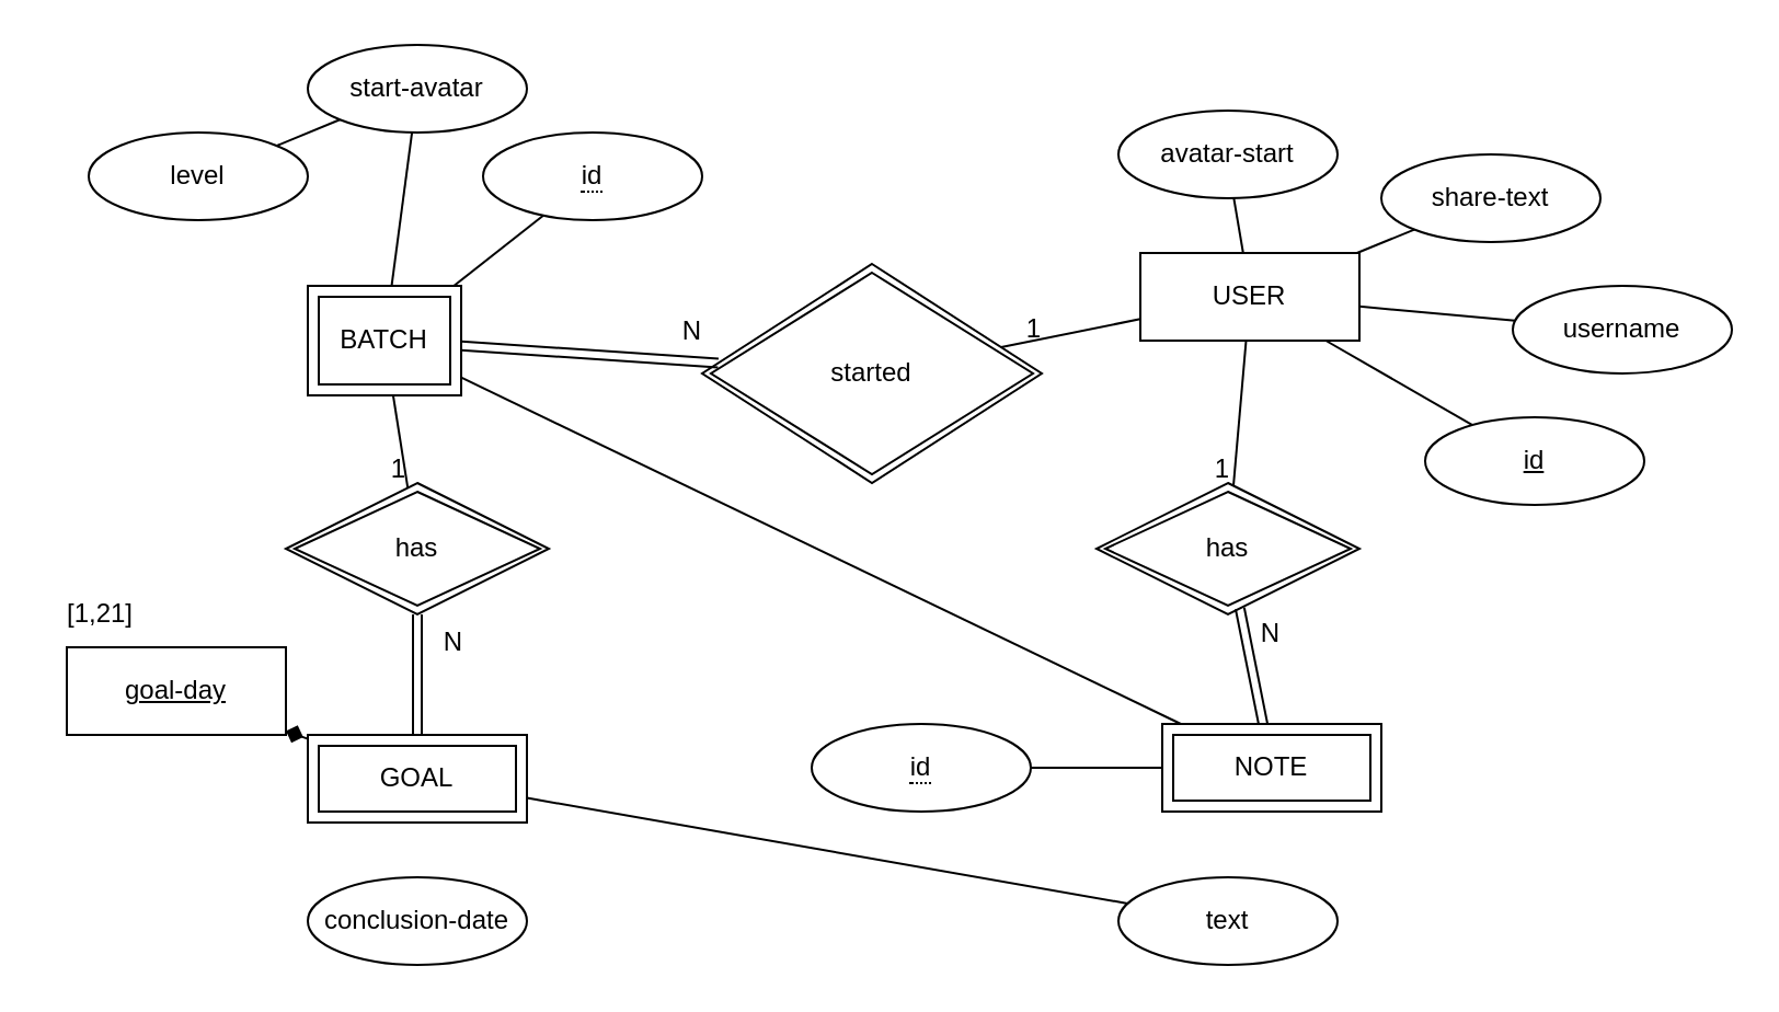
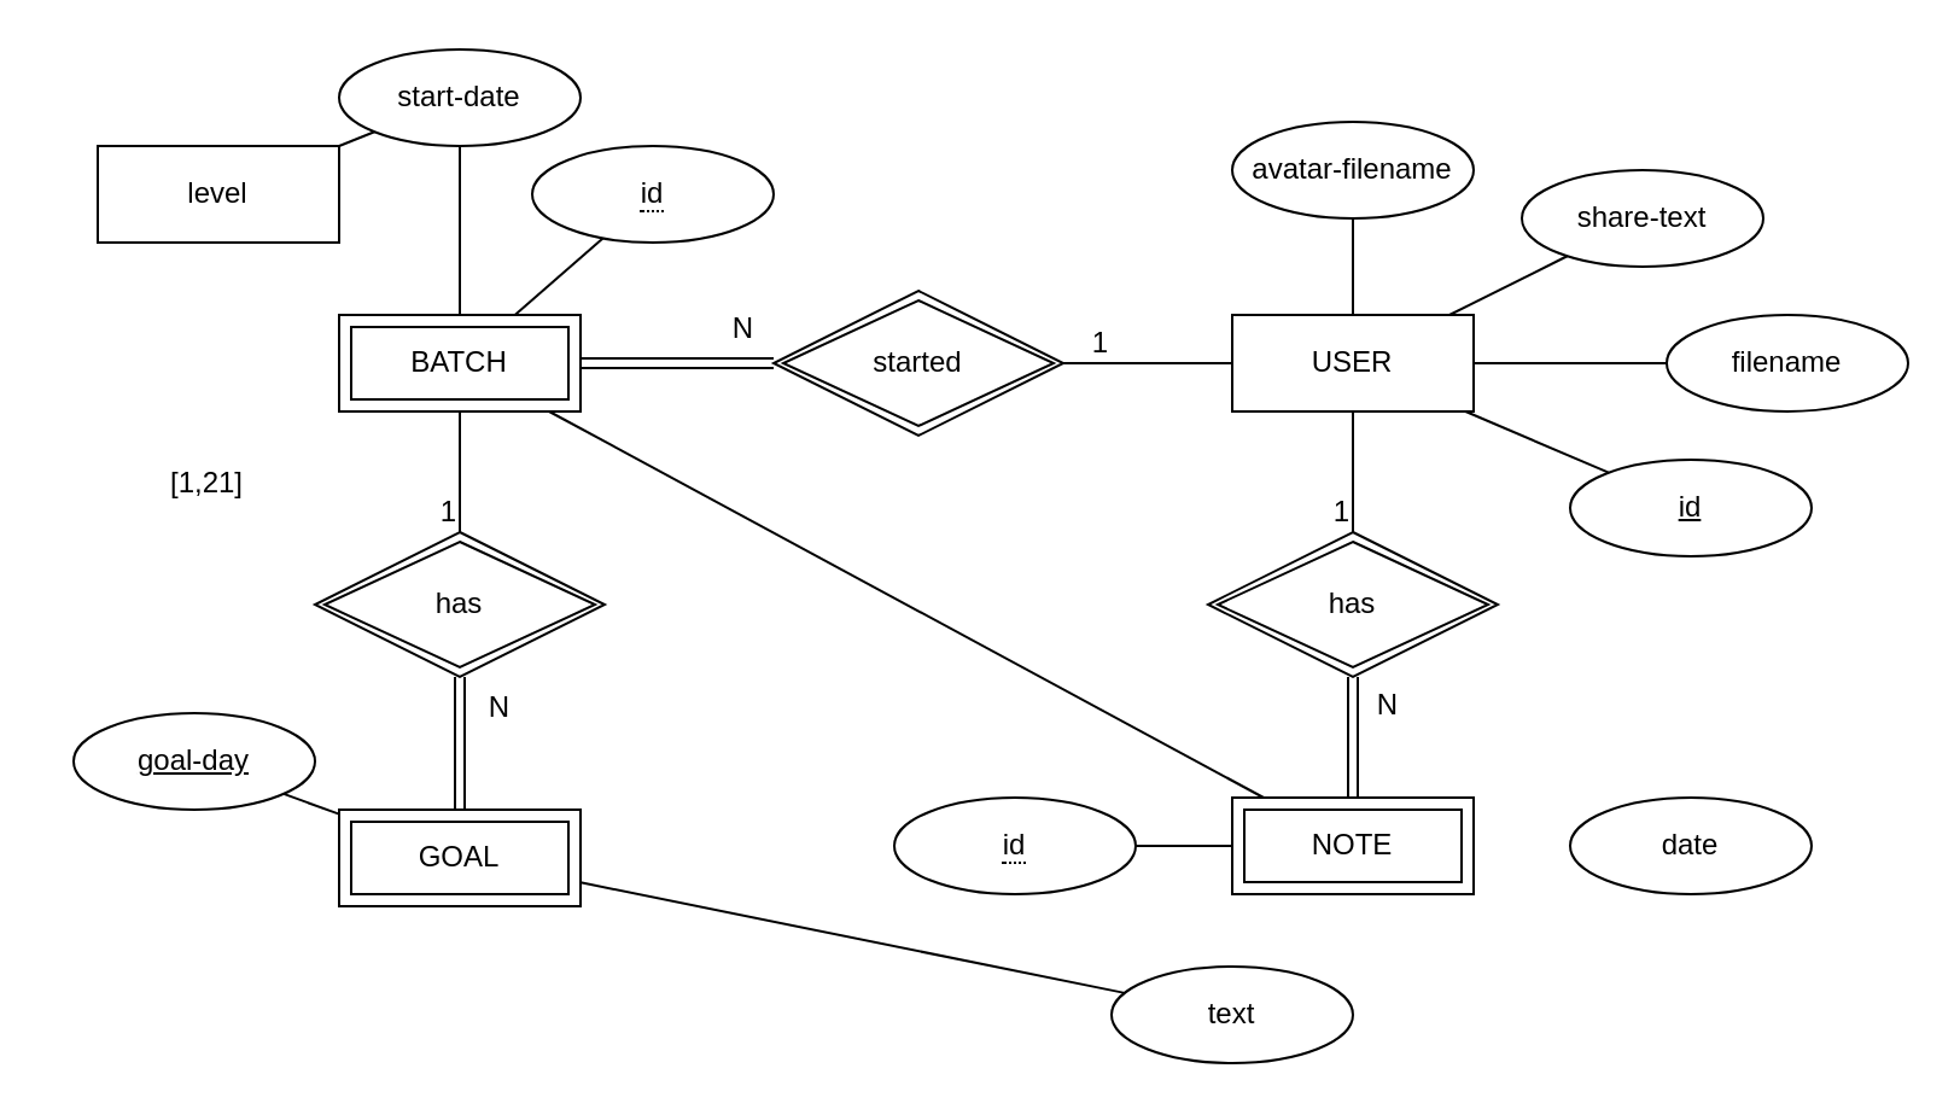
  <mxCell id="0" />
  <mxCell id="1" parent="0" />
- <mxCell id="2" value="USER" style="whiteSpace=wrap;html=1;align=center;" vertex="1" parent="1"><mxGeometry x="520" y="115" width="100" height="40" as="geometry" /></mxCell>
+ <mxCell id="2" value="USER" style="whiteSpace=wrap;html=1;align=center;" vertex="1" parent="1"><mxGeometry x="510" y="130" width="100" height="40" as="geometry" /></mxCell>
  <mxCell id="3" value="id" style="ellipse;whiteSpace=wrap;html=1;align=center;fontStyle=4;" vertex="1" parent="1"><mxGeometry x="650" y="190" width="100" height="40" as="geometry" /></mxCell>
  <mxCell id="4" value="" style="endArrow=none;html=1;rounded=0;" edge="1" parent="1" source="3" target="2"><mxGeometry width="50" height="50" relative="1" as="geometry"><mxPoint x="540" y="180" as="sourcePoint" /><mxPoint x="590" y="130" as="targetPoint" /></mxGeometry></mxCell>
- <mxCell id="5" value="username" style="ellipse;whiteSpace=wrap;html=1;align=center;fontStyle=0;strokeColor=default;" vertex="1" parent="1"><mxGeometry x="690" y="130" width="100" height="40" as="geometry" /></mxCell>
+ <mxCell id="5" value="filename" style="ellipse;whiteSpace=wrap;html=1;align=center;fontStyle=0;strokeColor=default;" vertex="1" parent="1"><mxGeometry x="690" y="130" width="100" height="40" as="geometry" /></mxCell>
  <mxCell id="6" value="" style="endArrow=none;html=1;rounded=0;" edge="1" parent="1" source="5" target="2"><mxGeometry width="50" height="50" relative="1" as="geometry"><mxPoint x="473" y="88" as="sourcePoint" /><mxPoint x="543" y="140" as="targetPoint" /></mxGeometry></mxCell>
  <mxCell id="7" value="" style="endArrow=none;html=1;rounded=0;" edge="1" source="8" parent="1" target="11"><mxGeometry width="50" height="50" relative="1" as="geometry"><mxPoint x="548" y="-352" as="sourcePoint" /><mxPoint x="636" y="-310" as="targetPoint" /></mxGeometry></mxCell>
- <mxCell id="8" value="level" style="ellipse;whiteSpace=wrap;html=1;align=center;fontStyle=0;strokeColor=default;" vertex="1" parent="1"><mxGeometry x="40" y="60" width="100" height="40" as="geometry" /></mxCell>
- <mxCell id="9" value="avatar-start" style="ellipse;whiteSpace=wrap;html=1;align=center;fontStyle=0;strokeColor=default;" vertex="1" parent="1"><mxGeometry x="510" y="50" width="100" height="40" as="geometry" /></mxCell>
+ <mxCell id="8" value="level" style="whiteSpace=wrap;html=1;align=center;fontStyle=0;strokeColor=default;rounded=0;" vertex="1" parent="1"><mxGeometry x="40" y="60" width="100" height="40" as="geometry" /></mxCell>
+ <mxCell id="9" value="avatar-filename" style="ellipse;whiteSpace=wrap;html=1;align=center;fontStyle=0;strokeColor=default;" vertex="1" parent="1"><mxGeometry x="510" y="50" width="100" height="40" as="geometry" /></mxCell>
  <mxCell id="10" value="" style="endArrow=none;html=1;rounded=0;" edge="1" source="9" parent="1" target="2"><mxGeometry width="50" height="50" relative="1" as="geometry"><mxPoint x="708" y="88" as="sourcePoint" /><mxPoint x="666" y="130" as="targetPoint" /></mxGeometry></mxCell>
- <mxCell id="11" value="start-avatar" style="ellipse;whiteSpace=wrap;html=1;align=center;fontStyle=0;strokeColor=default;" vertex="1" parent="1"><mxGeometry y="20" width="100" height="40" as="geometry" x="140" /></mxCell>
+ <mxCell id="11" value="start-date" style="ellipse;whiteSpace=wrap;html=1;align=center;fontStyle=0;strokeColor=default;" vertex="1" parent="1"><mxGeometry y="20" width="100" height="40" as="geometry" x="140" /></mxCell>
  <mxCell id="12" value="" style="endArrow=none;html=1;rounded=0;" edge="1" source="11" parent="1" target="31"><mxGeometry width="50" height="50" relative="1" as="geometry"><mxPoint x="817" y="88" as="sourcePoint" /><mxPoint x="680" y="130" as="targetPoint" /></mxGeometry></mxCell>
  <mxCell id="13" value="share-text" style="ellipse;whiteSpace=wrap;html=1;align=center;fontStyle=0;strokeColor=default;" vertex="1" parent="1"><mxGeometry x="630" y="70" width="100" height="40" as="geometry" /></mxCell>
  <mxCell id="14" value="" style="endArrow=none;html=1;rounded=0;" edge="1" source="13" parent="1" target="2"><mxGeometry width="50" height="50" relative="1" as="geometry"><mxPoint x="910" y="128" as="sourcePoint" /><mxPoint x="680" y="170" as="targetPoint" /></mxGeometry></mxCell>
  <mxCell id="15" value="" style="endArrow=none;html=1;rounded=0;" edge="1" parent="1" source="2" target="21"><mxGeometry relative="1" as="geometry"><mxPoint x="560" y="190" as="sourcePoint" /><mxPoint x="560" y="220" as="targetPoint" /></mxGeometry></mxCell>
  <mxCell id="16" value="1" style="resizable=0;html=1;whiteSpace=wrap;align=right;verticalAlign=bottom;" connectable="0" vertex="1" parent="15"><mxGeometry x="1" relative="1" as="geometry" /></mxCell>
- <mxCell id="17" value="text" style="ellipse;whiteSpace=wrap;html=1;align=center;fontStyle=0;strokeColor=default;" vertex="1" parent="1"><mxGeometry x="510" y="400" width="100" height="40" as="geometry" /></mxCell>
+ <mxCell id="17" value="text" style="ellipse;whiteSpace=wrap;html=1;align=center;fontStyle=0;strokeColor=default;" vertex="1" parent="1"><mxGeometry x="460" y="400" width="100" height="40" as="geometry" /></mxCell>
+ <mxCell id="18" value="date" style="ellipse;whiteSpace=wrap;html=1;align=center;fontStyle=0;strokeColor=default;" vertex="1" parent="1"><mxGeometry x="650" y="330" width="100" height="40" as="geometry" /></mxCell>
  <mxCell id="19" value="" style="endArrow=none;html=1;rounded=0;" edge="1" parent="1" source="20" target="31"><mxGeometry width="50" height="50" relative="1" as="geometry"><mxPoint x="542.857" y="370" as="sourcePoint" /><mxPoint x="566" y="140" as="targetPoint" /></mxGeometry></mxCell>
- <mxCell id="20" value="NOTE" style="shape=ext;margin=3;double=1;whiteSpace=wrap;html=1;align=center;" vertex="1" parent="1"><mxGeometry x="530" y="330" width="100" height="40" as="geometry" /></mxCell>
+ <mxCell id="20" value="NOTE" style="shape=ext;margin=3;double=1;whiteSpace=wrap;html=1;align=center;" vertex="1" parent="1"><mxGeometry x="510" y="330" width="100" height="40" as="geometry" /></mxCell>
  <mxCell id="21" value="has" style="shape=rhombus;double=1;perimeter=rhombusPerimeter;whiteSpace=wrap;html=1;align=center;" vertex="1" parent="1"><mxGeometry x="500" y="220" width="120" height="60" as="geometry" /></mxCell>
  <mxCell id="22" value="" style="shape=link;html=1;rounded=0;" edge="1" parent="1" source="20" target="21"><mxGeometry relative="1" as="geometry"><mxPoint x="500" y="260" as="sourcePoint" /><mxPoint x="660" y="260" as="targetPoint" /></mxGeometry></mxCell>
  <mxCell id="23" value="N" style="resizable=0;html=1;whiteSpace=wrap;align=right;verticalAlign=bottom;" connectable="0" vertex="1" parent="22"><mxGeometry x="1" relative="1" as="geometry"><mxPoint x="20" y="20" as="offset" /></mxGeometry></mxCell>
  <mxCell id="24" value="&lt;span style=&quot;border-bottom: 1px dotted&quot;&gt;id&lt;/span&gt;" style="ellipse;whiteSpace=wrap;html=1;align=center;" vertex="1" parent="1"><mxGeometry x="370" y="330" width="100" height="40" as="geometry" /></mxCell>
  <mxCell id="25" value="" style="endArrow=none;html=1;rounded=0;" edge="1" parent="1" source="20" target="24"><mxGeometry width="50" height="50" relative="1" as="geometry"><mxPoint x="553" y="380" as="sourcePoint" /><mxPoint x="526" y="411" as="targetPoint" /></mxGeometry></mxCell>
- <mxCell id="26" value="conclusion-date" style="ellipse;whiteSpace=wrap;html=1;align=center;fontStyle=0;strokeColor=default;" vertex="1" parent="1"><mxGeometry y="400" width="100" height="40" as="geometry" x="140" /></mxCell>
  <mxCell id="27" value="" style="endArrow=none;html=1;rounded=0;" edge="1" parent="1" source="42" target="17"><mxGeometry width="50" height="50" relative="1" as="geometry"><mxPoint x="190" y="375" as="sourcePoint" /><mxPoint x="88" y="402" as="targetPoint" /></mxGeometry></mxCell>
- <mxCell id="28" value="&lt;u&gt;goal-day&lt;/u&gt;" style="whiteSpace=wrap;html=1;align=center;fontStyle=0;strokeColor=default;rounded=0;" vertex="1" parent="1"><mxGeometry x="30" y="295" width="100" height="40" as="geometry" /></mxCell>
- <mxCell id="29" value="" style="endArrow=diamond;html=1;rounded=0;" edge="1" parent="1" source="42" target="28"><mxGeometry width="50" height="50" relative="1" as="geometry"><mxPoint y="335.769" as="sourcePoint" x="140" /><mxPoint x="200" y="305" as="targetPoint" /></mxGeometry></mxCell>
- <mxCell id="30" value="[1,21]" style="text;html=1;align=center;verticalAlign=middle;resizable=0;points=[];autosize=1;strokeColor=none;fillColor=none;" vertex="1" parent="1"><mxGeometry x="20" y="265" width="50" height="30" as="geometry" /></mxCell>
- <mxCell id="31" value="BATCH" style="shape=ext;margin=3;double=1;whiteSpace=wrap;html=1;align=center;" vertex="1" parent="1"><mxGeometry x="140" y="130" width="70" height="50" as="geometry" /></mxCell>
+ <mxCell id="28" value="&lt;u&gt;goal-day&lt;/u&gt;" style="ellipse;whiteSpace=wrap;html=1;align=center;fontStyle=0;strokeColor=default;" vertex="1" parent="1"><mxGeometry x="30" y="295" width="100" height="40" as="geometry" /></mxCell>
+ <mxCell id="29" value="" style="endArrow=none;html=1;rounded=0;" edge="1" parent="1" source="42" target="28"><mxGeometry width="50" height="50" relative="1" as="geometry"><mxPoint y="335.769" as="sourcePoint" x="140" /><mxPoint x="200" y="305" as="targetPoint" /></mxGeometry></mxCell>
+ <mxCell id="30" value="[1,21]" style="text;html=1;align=center;verticalAlign=middle;resizable=0;points=[];autosize=1;strokeColor=none;fillColor=none;" vertex="1" parent="1"><mxGeometry x="60" y="185" width="50" height="30" as="geometry" /></mxCell>
+ <mxCell id="31" value="BATCH" style="shape=ext;margin=3;double=1;whiteSpace=wrap;html=1;align=center;" vertex="1" parent="1"><mxGeometry y="130" width="100" height="40" as="geometry" x="140" /></mxCell>
  <mxCell id="32" value="&lt;span style=&quot;border-bottom: 1px dotted&quot;&gt;id&lt;/span&gt;" style="ellipse;whiteSpace=wrap;html=1;align=center;" vertex="1" parent="1"><mxGeometry x="220" y="60" width="100" height="40" as="geometry" /></mxCell>
  <mxCell id="33" value="" style="endArrow=none;html=1;rounded=0;" edge="1" parent="1" source="32" target="31"><mxGeometry width="50" height="50" relative="1" as="geometry"><mxPoint x="130" y="-60" as="sourcePoint" /><mxPoint x="170" y="-60" as="targetPoint" /></mxGeometry></mxCell>
  <mxCell id="34" value="has" style="shape=rhombus;double=1;perimeter=rhombusPerimeter;whiteSpace=wrap;html=1;align=center;" vertex="1" parent="1"><mxGeometry x="130" y="220" width="120" height="60" as="geometry" /></mxCell>
  <mxCell id="35" value="" style="shape=link;html=1;rounded=0;" edge="1" parent="1" source="42" target="34"><mxGeometry relative="1" as="geometry"><mxPoint x="190" y="450" as="sourcePoint" /><mxPoint x="212" y="301" as="targetPoint" /></mxGeometry></mxCell>
  <mxCell id="36" value="N" style="resizable=0;html=1;whiteSpace=wrap;align=right;verticalAlign=bottom;" connectable="0" vertex="1" parent="35"><mxGeometry x="1" relative="1" as="geometry"><mxPoint x="22" y="21" as="offset" /></mxGeometry></mxCell>
- <mxCell id="37" value="started" style="shape=rhombus;double=1;perimeter=rhombusPerimeter;whiteSpace=wrap;html=1;align=center;" vertex="1" parent="1"><mxGeometry x="320" y="120" width="155" height="100" as="geometry" /></mxCell>
+ <mxCell id="37" value="started" style="shape=rhombus;double=1;perimeter=rhombusPerimeter;whiteSpace=wrap;html=1;align=center;" vertex="1" parent="1"><mxGeometry x="320" y="120" width="120" height="60" as="geometry" /></mxCell>
  <mxCell id="38" value="" style="shape=link;html=1;rounded=0;" edge="1" parent="1" source="31" target="37"><mxGeometry relative="1" as="geometry"><mxPoint x="562" y="140" as="sourcePoint" /><mxPoint x="510" y="5" as="targetPoint" /></mxGeometry></mxCell>
  <mxCell id="39" value="N" style="resizable=0;html=1;whiteSpace=wrap;align=right;verticalAlign=bottom;" connectable="0" vertex="1" parent="38"><mxGeometry x="1" relative="1" as="geometry"><mxPoint x="-7" y="-6" as="offset" /></mxGeometry></mxCell>
  <mxCell id="40" value="" style="endArrow=none;html=1;rounded=0;" edge="1" parent="1" source="2" target="37"><mxGeometry relative="1" as="geometry"><mxPoint x="570" y="180" as="sourcePoint" /><mxPoint x="570" y="230" as="targetPoint" /></mxGeometry></mxCell>
  <mxCell id="41" value="1" style="resizable=0;html=1;whiteSpace=wrap;align=right;verticalAlign=bottom;" connectable="0" vertex="1" parent="40"><mxGeometry x="1" relative="1" as="geometry"><mxPoint x="20" as="offset" /></mxGeometry></mxCell>
  <mxCell id="42" value="GOAL" style="shape=ext;margin=3;double=1;whiteSpace=wrap;html=1;align=center;" vertex="1" parent="1"><mxGeometry y="335" width="100" height="40" as="geometry" x="140" /></mxCell>
  <mxCell id="43" value="" style="endArrow=none;html=1;rounded=0;" edge="1" parent="1" source="31" target="34"><mxGeometry relative="1" as="geometry"><mxPoint x="570" y="180" as="sourcePoint" /><mxPoint x="570" y="230" as="targetPoint" /></mxGeometry></mxCell>
  <mxCell id="44" value="1" style="resizable=0;html=1;whiteSpace=wrap;align=right;verticalAlign=bottom;" connectable="0" vertex="1" parent="43"><mxGeometry x="1" relative="1" as="geometry" /></mxCell>
